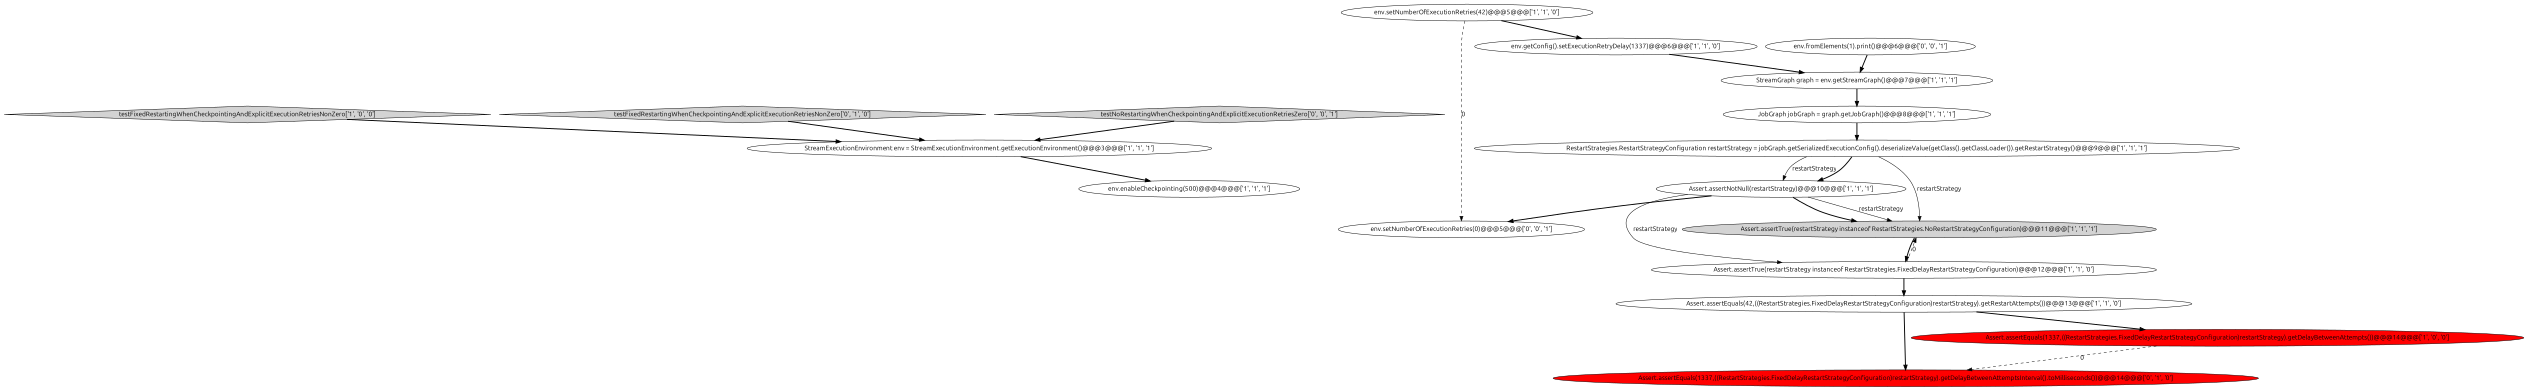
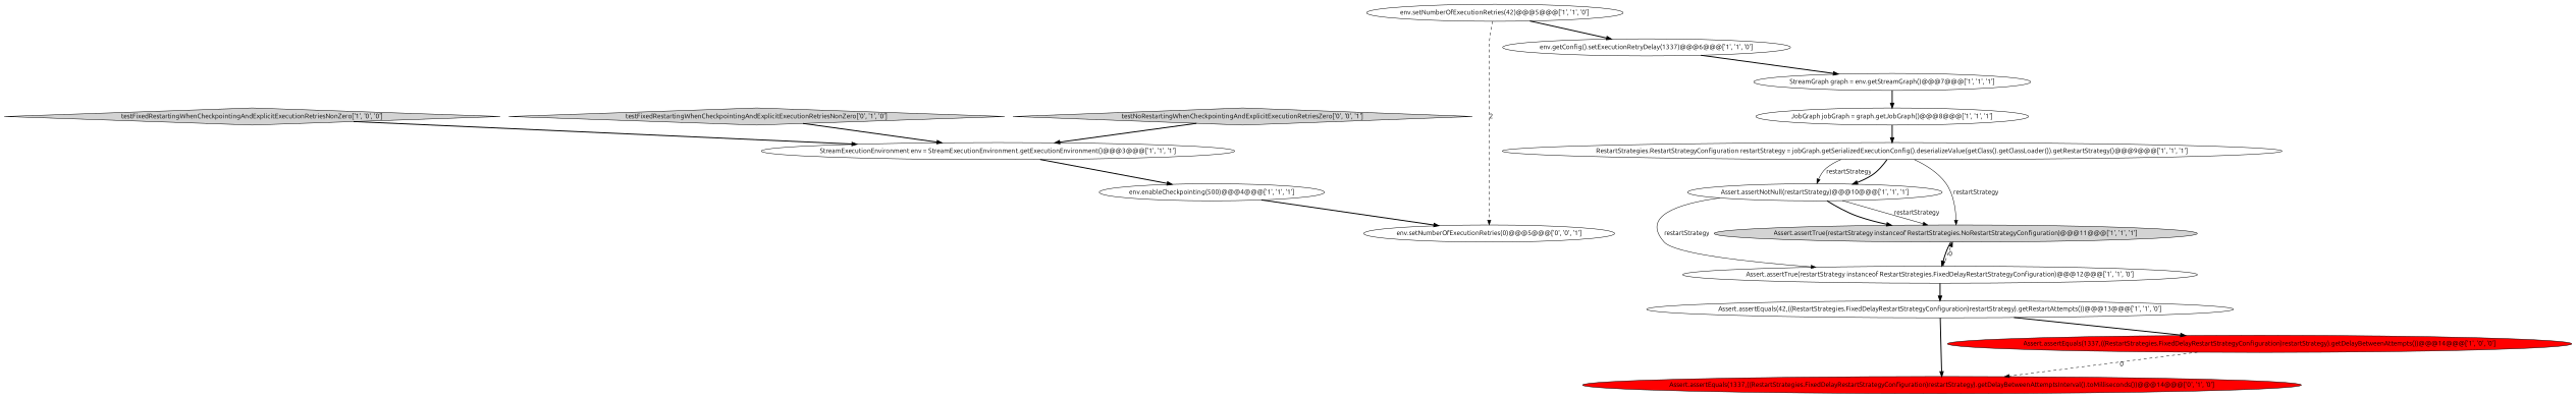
  digraph {
    fontname=Ubuntu
    node [fillcolor=white fontname=Ubuntu shape=ellipse style=filled]
    edge [fontname=Ubuntu style=bold]
    n1 [label="env.getConfig().setExecutionRetryDelay(1337)@@@6@@@['1', '1', '0']"]
    n2 [label="StreamGraph graph = env.getStreamGraph()@@@7@@@['1', '1', '1']"]
    n3 [label="JobGraph jobGraph = graph.getJobGraph()@@@8@@@['1', '1', '1']"]
    n4 [fillcolor=lightgray label="testFixedRestartingWhenCheckpointingAndExplicitExecutionRetriesNonZero['1', '0', '0']" shape=diamond]
    n5 [label="StreamExecutionEnvironment env = StreamExecutionEnvironment.getExecutionEnvironment()@@@3@@@['1', '1', '1']"]
    n6 [label="env.enableCheckpointing(500)@@@4@@@['1', '1', '1']"]
    n7 [label="env.setNumberOfExecutionRetries(42)@@@5@@@['1', '1', '0']"]
    n8 [label="env.setNumberOfExecutionRetries(0)@@@5@@@['0', '0', '1']"]
    n9 [label="RestartStrategies.RestartStrategyConfiguration restartStrategy = jobGraph.getSerializedExecutionConfig().deserializeValue(getClass().getClassLoader()).getRestartStrategy()@@@9@@@['1', '1', '1']"]
    n10 [label="Assert.assertNotNull(restartStrategy)@@@10@@@['1', '1', '1']"]
    n11 [fillcolor=lightgray label="Assert.assertTrue(restartStrategy instanceof RestartStrategies.NoRestartStrategyConfiguration)@@@11@@@['1', '1', '1']"]
    n12 [label="Assert.assertEquals(42,((RestartStrategies.FixedDelayRestartStrategyConfiguration)restartStrategy).getRestartAttempts())@@@13@@@['1', '1', '0']"]
    n13 [fillcolor=red label="Assert.assertEquals(1337,((RestartStrategies.FixedDelayRestartStrategyConfiguration)restartStrategy).getDelayBetweenAttemptsInterval().toMilliseconds())@@@14@@@['0', '1', '0']"]
    n14 [fillcolor=red label="Assert.assertEquals(1337,((RestartStrategies.FixedDelayRestartStrategyConfiguration)restartStrategy).getDelayBetweenAttempts())@@@14@@@['1', '0', '0']"]
    n15 [label="Assert.assertTrue(restartStrategy instanceof RestartStrategies.FixedDelayRestartStrategyConfiguration)@@@12@@@['1', '1', '0']"]
-   n16 [label="env.fromElements(1).print()@@@6@@@['0', '0', '1']"]
    n17 [fillcolor=lightgray label="testFixedRestartingWhenCheckpointingAndExplicitExecutionRetriesNonZero['0', '1', '0']" shape=diamond]
    n18 [fillcolor=lightgray label="testNoRestartingWhenCheckpointingAndExplicitExecutionRetriesZero['0', '0', '1']" shape=diamond]
    n1 -> n2
    n2 -> n3
    n3 -> n9
    n4 -> n5
    n5 -> n6
-   n10 -> n8
+   n6 -> n8
    n7 -> n1
-   n7 -> n8 [label=0 style=dashed]
+   n7 -> n8 [label=2 style=dashed]
    n9 -> n10 [label=restartStrategy style=solid]
    n9 -> n10
    n9 -> n11 [label=restartStrategy style=solid]
    n10 -> n11
    n10 -> n11 [label=restartStrategy style=solid]
    n10 -> n15 [label=restartStrategy style=solid]
    n11 -> n15
    n12 -> n13
    n12 -> n14
    n14 -> n13 [label=0 style=dashed]
    n15 -> n11 [label=0 style=dashed]
    n15 -> n12
-   n16 -> n2
    n17 -> n5
    n18 -> n5
  }
